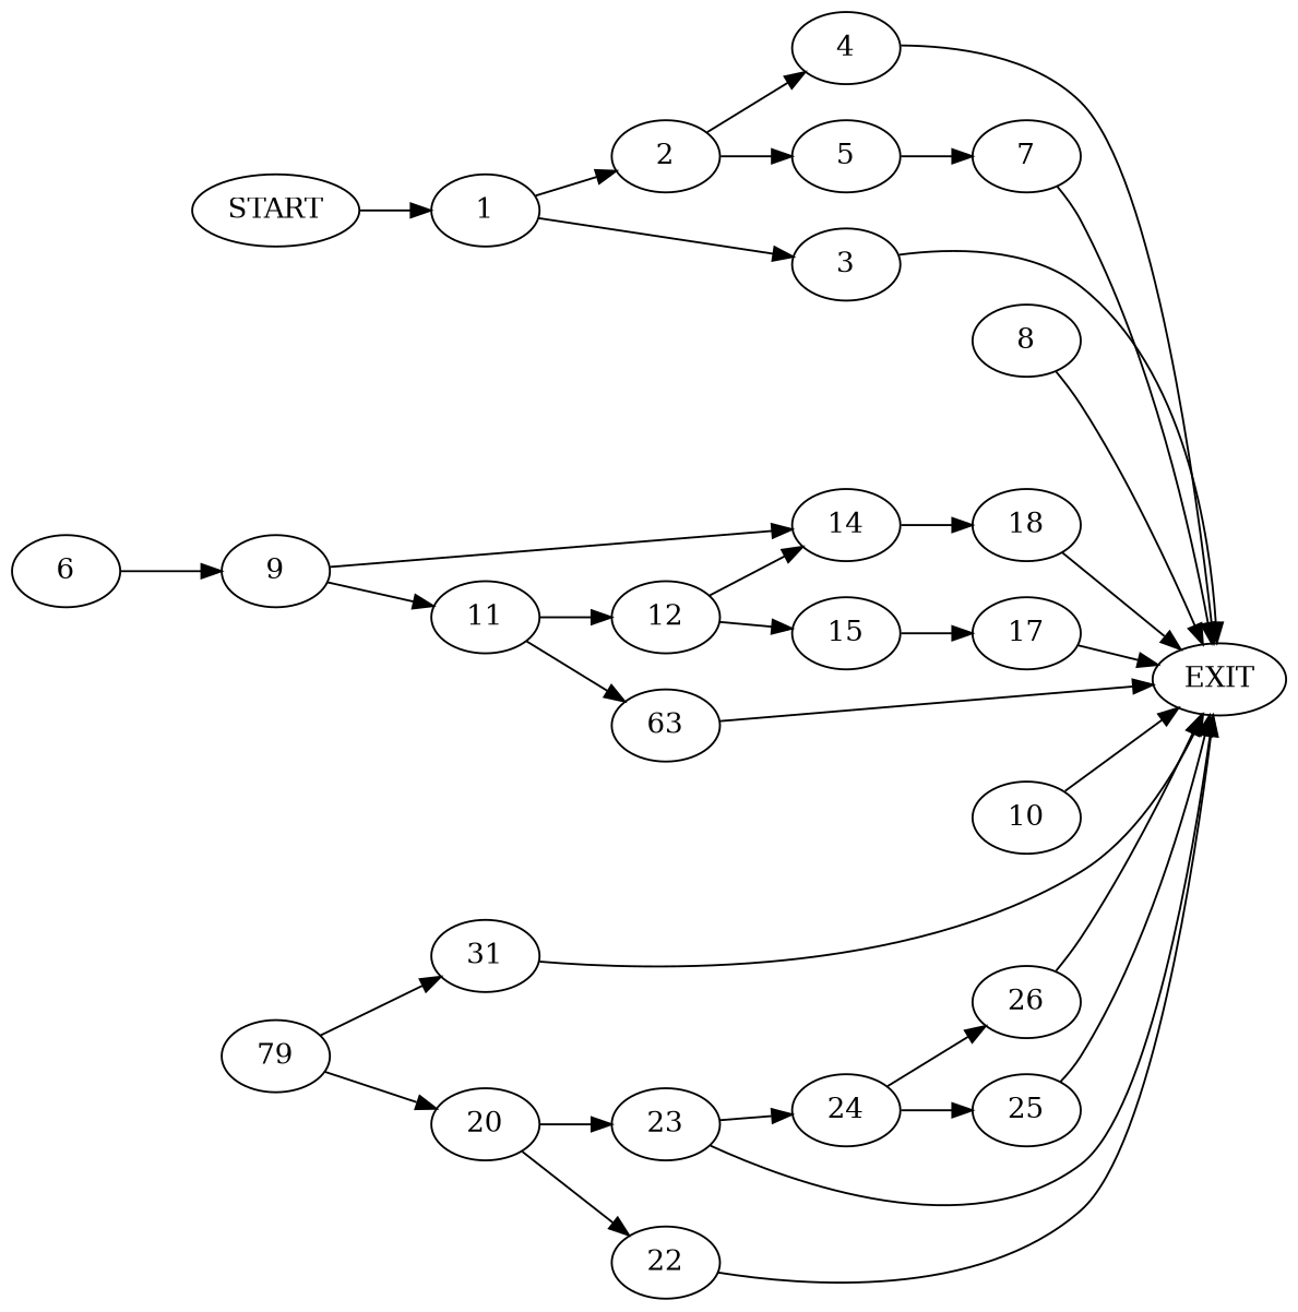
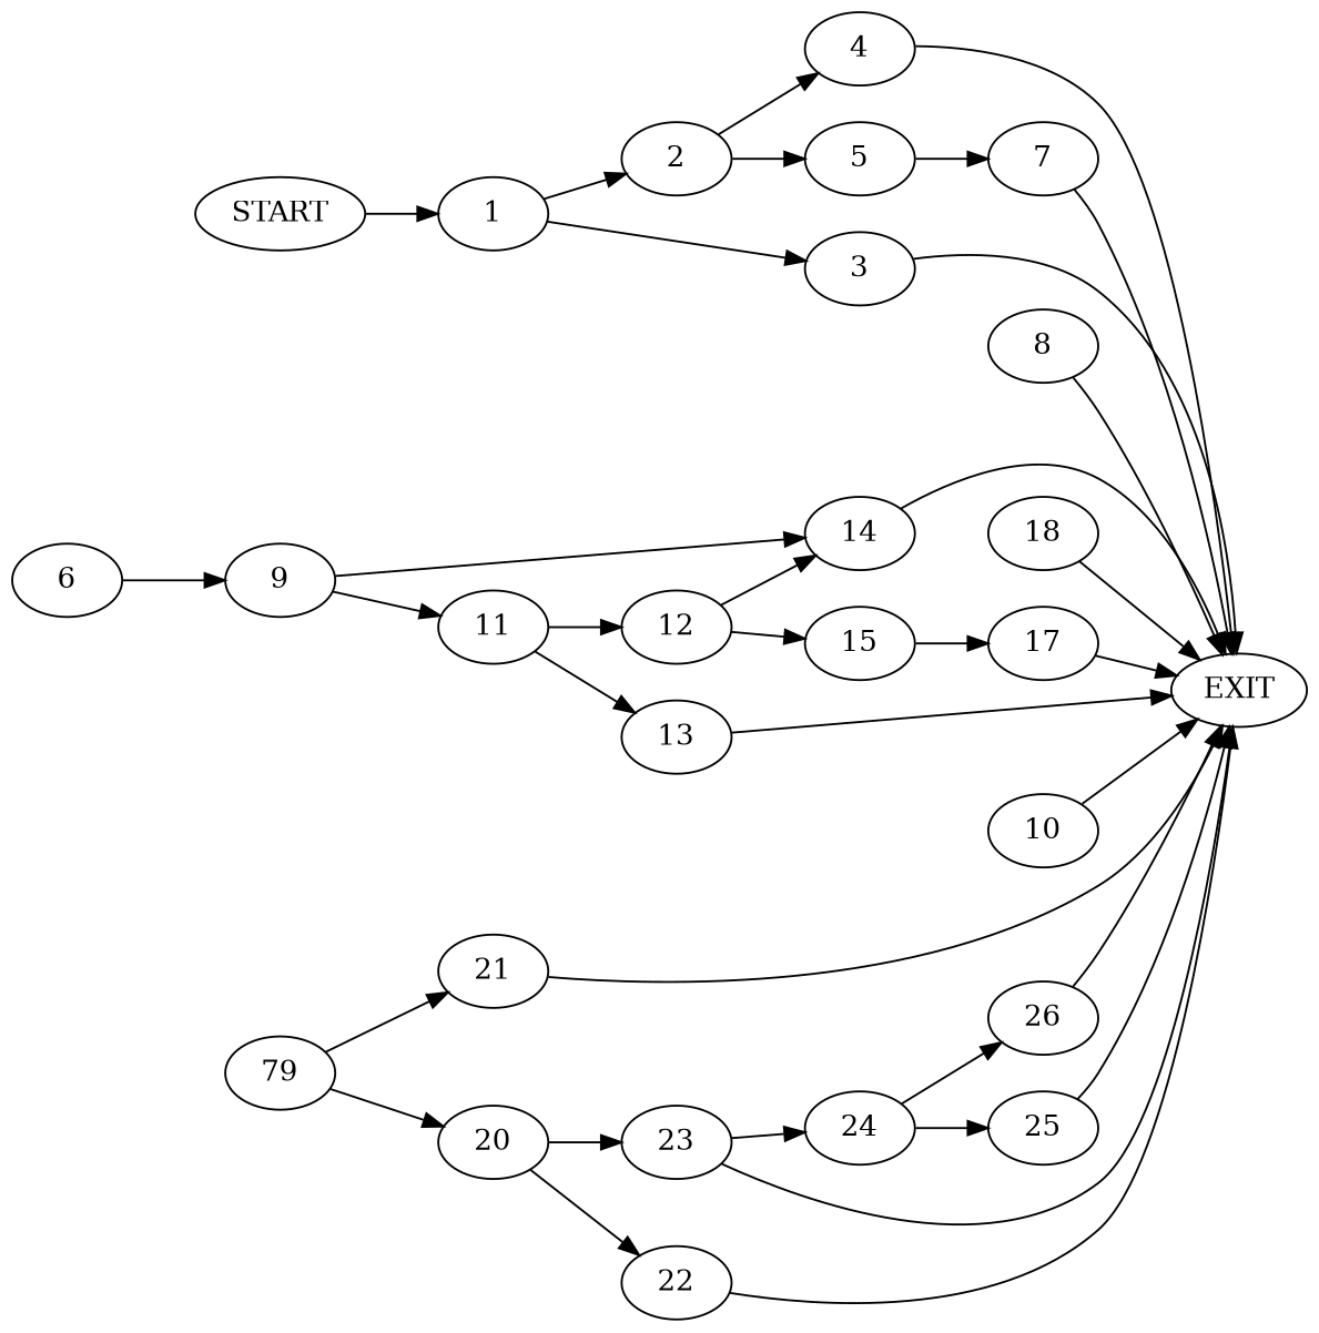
  digraph {
    rankdir=LR
    n1 [label=START]
    1
    2
    3
    n5 [label=EXIT]
    4
    5
    7
    6
    9
    8
    11
    14
    10
    12
-   13 [label=63]
+   13
    15
    17
    18
    n20 [label=79]
    20
-   21 [label=31]
+   21
    22
    23
    24
    25
    26
    n1 -> 1
    1 -> 2
    1 -> 3
    2 -> 4
    2 -> 5
    3 -> n5
    4 -> n5
    5 -> 7
    7 -> n5
    6 -> 9
    9 -> 11
    9 -> 14
    8 -> n5
    11 -> 12
    11 -> 13
-   14 -> 18
+   14 -> n5
    10 -> n5
    12 -> 14
    12 -> 15
    13 -> n5
    15 -> 17
    17 -> n5
    18 -> n5
    n20 -> 20
    n20 -> 21
    20 -> 22
    20 -> 23
    21 -> n5
    22 -> n5
    23 -> n5
    23 -> 24
    24 -> 25
    24 -> 26
    25 -> n5
    26 -> n5
  }
